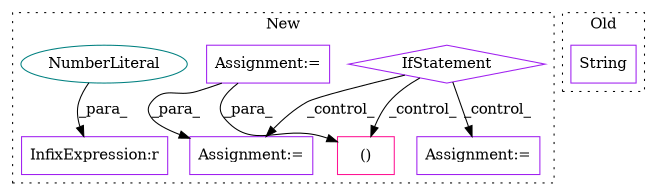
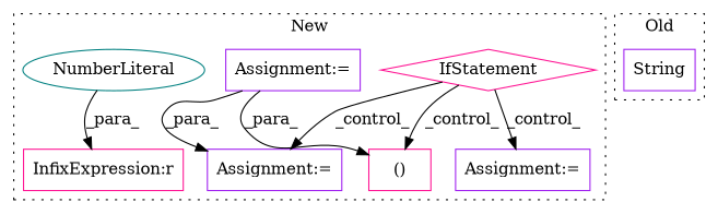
  digraph {
    node [a=7 color=purple l=2 shape=box]
-   n1 [a=25 l="4,2" label=IfStatement s="10917,10940" shape=diamond]
+   n1 [a=25 color=deeppink l="4,2" label=IfStatement s="10917,10940" shape=diamond]
    n2 [label="Assignment:=" s=11094]
-   n3 [a=27 l=4 label="InfixExpression:r" s=10935]
+   n3 [a=27 color=deeppink l=4 label="InfixExpression:r" s=10935]
    n4 [label="Assignment:=" s=11074]
    n5 [a=34 color=teal l=1 label=NumberLiteral s=10939 shape=ellipse]
    n6 [label="Assignment:=" s=10880]
    n7 [a=106 color=deeppink l=17 label="()" s=11057]
    n8 [a=32 l="7,1" label=String s="10949,10957"]
    subgraph cluster_1 {
      label=New
      style=dotted
      n1
      n2
      n3
      n4
      n5
      n6
      n7
    }
    subgraph cluster_2 {
      label=Old
      style=dotted
      n8
    }
    n1 -> n2 [label=_control_]
    n1 -> n4 [label=_control_]
    n1 -> n7 [label=_control_]
    n5 -> n3 [label=_para_]
    n6 -> n2 [label=_para_]
    n6 -> n7 [label=_para_]
  }
